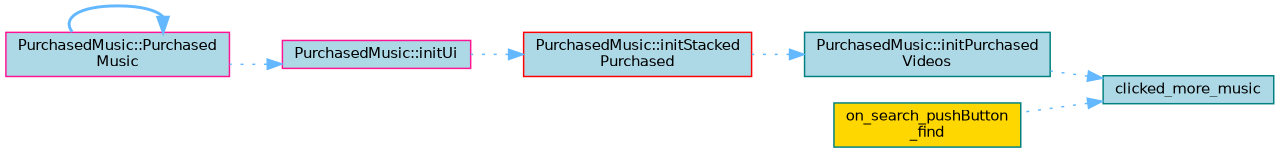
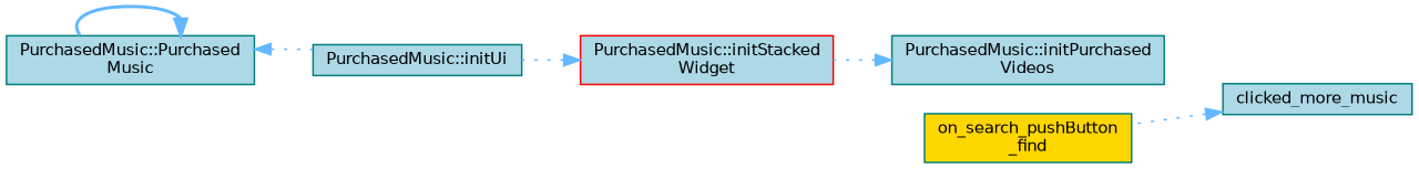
  digraph {
    rankdir=RL
    node [color=teal fillcolor=lightblue fontname=Helvetica fontsize=10 shape=box style=filled]
    edge [color=steelblue1 dir=back fontname=Helvetica fontsize=10 labelfontname=Helvetica labelfontsize=10 style=dotted]
    n1 [fontcolor=black height=0.2 label=clicked_more_music width=0.4]
    n2 [height=0.2 label="PurchasedMusic::initPurchased\lVideos" width=0.4]
    n3 [fillcolor=gold height=0.2 label="on_search_pushButton\l_find" width=0.4]
-   n4 [color=red height=0.2 label="PurchasedMusic::initStacked\lPurchased" width=0.4]
-   n5 [color=deeppink height=0.2 label="PurchasedMusic::initUi" width=0.4]
-   n6 [color=deeppink height=0.2 label="PurchasedMusic::Purchased\lMusic" width=0.4]
-   n1 -> n2
+   n4 [color=red height=0.2 label="PurchasedMusic::initStacked\lWidget" width=0.4]
+   n5 [height=0.2 label="PurchasedMusic::initUi" width=0.4]
+   n6 [height=0.2 label="PurchasedMusic::Purchased\lMusic" width=0.4]
    n1 -> n3
    n2 -> n4
    n4 -> n5
-   n5 -> n6
+   n6 -> n5
    n6 -> n6 [style=bold]
  }
